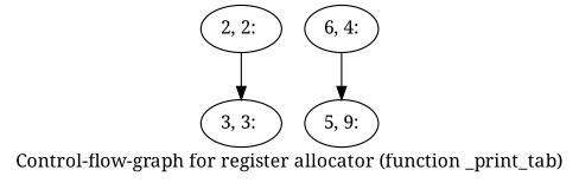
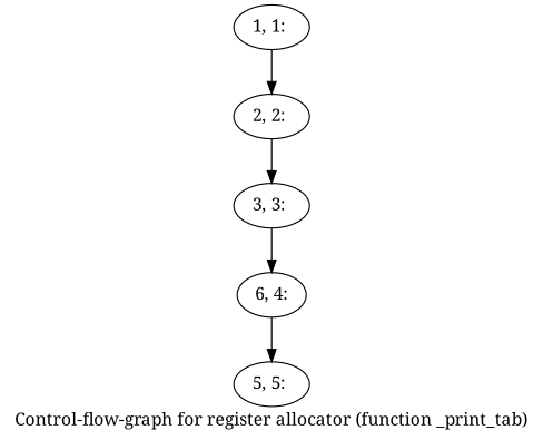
  digraph {
    fontname="Noto Serif"
    label="Control-flow-graph for register allocator (function _print_tab)"
    node [fontname="Noto Serif"]
    edge [fontname="Noto Serif"]
+   n1 [label="1, 1: "]
    n2 [label="2, 2: "]
    n3 [label="3, 3: "]
    n4 [label="6, 4:"]
-   n5 [label="5, 9:"]
+   n5 [label="5, 5: "]
+   n1 -> n2
    n2 -> n3
+   n3 -> n4
    n4 -> n5
  }
